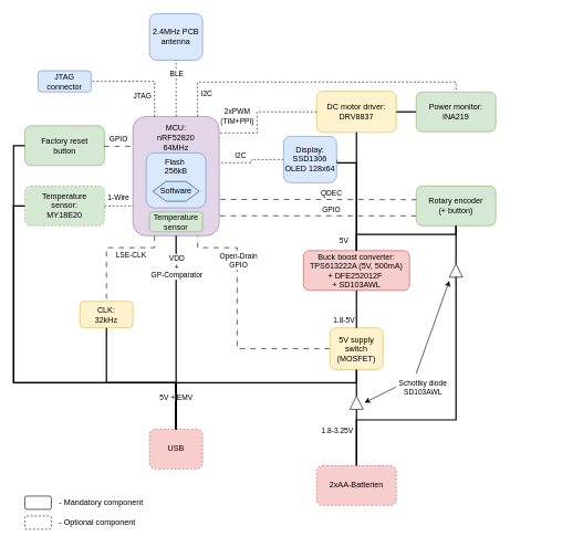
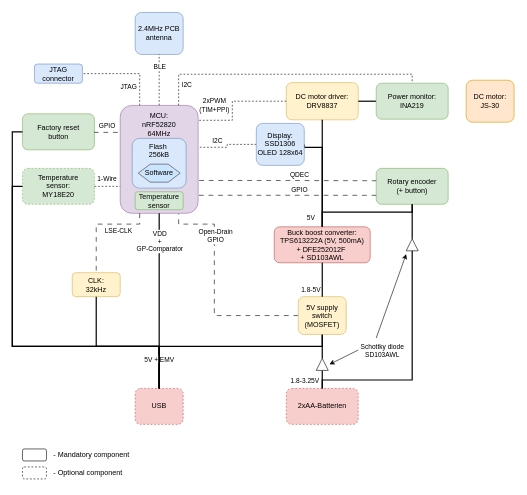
  <mxCell id="0" />
  <mxCell id="1" parent="0" />
  <mxCell id="2" value="" style="endArrow=none;html=1;rounded=0;exitX=0;exitY=0.5;exitDx=0;exitDy=0;edgeStyle=orthogonalEdgeStyle;dashed=1;dashPattern=8 8;entryX=0.75;entryY=1;entryDx=0;entryDy=0;" edge="1" parent="1" source="37" target="3"><mxGeometry width="50" height="50" relative="1" as="geometry"><mxPoint x="497" y="526" as="sourcePoint" /><mxPoint x="367" y="360" as="targetPoint" /><Array as="points"><mxPoint x="357" y="526" /><mxPoint x="357" y="373" /><mxPoint x="297" y="373" /></Array></mxGeometry></mxCell>
  <mxCell id="3" value="MCU:&lt;br&gt;nRF52820 &lt;br&gt;64MHz&lt;br&gt;&lt;br&gt;&lt;br&gt;&lt;br&gt;&lt;br&gt;&lt;br&gt;&lt;br&gt;&lt;br&gt;&lt;div&gt;&lt;br&gt;&lt;/div&gt;" style="rounded=1;whiteSpace=wrap;html=1;labelPosition=center;verticalLabelPosition=middle;align=center;verticalAlign=middle;fillColor=#e1d5e7;strokeColor=#9673a6;" vertex="1" parent="1"><mxGeometry x="200" y="175" width="130" height="180" as="geometry" /></mxCell>
  <mxCell id="4" value="Flash&amp;nbsp;&lt;br&gt;&lt;span style=&quot;background-color: transparent;&quot;&gt;256kB&lt;/span&gt;&lt;div&gt;&lt;br&gt;&lt;br&gt;&lt;div&gt;&lt;br&gt;&lt;/div&gt;&lt;/div&gt;" style="rounded=1;whiteSpace=wrap;html=1;fillColor=#dae8fc;strokeColor=#6c8ebf;" vertex="1" parent="1"><mxGeometry x="220" y="230" width="90" height="83" as="geometry" /></mxCell>
  <mxCell id="5" value="Software" style="shape=hexagon;perimeter=hexagonPerimeter2;whiteSpace=wrap;html=1;fixedSize=1;fillColor=#cce5ff;strokeColor=#36393d;" vertex="1" parent="1"><mxGeometry x="230" y="273" width="70" height="30" as="geometry" /></mxCell>
  <mxCell id="6" value="Temperature&lt;br&gt;sensor:&lt;br&gt;&lt;div&gt;MY18E20&lt;/div&gt;" style="rounded=1;whiteSpace=wrap;html=1;fillColor=#d5e8d4;strokeColor=#82b366;dashed=1;" vertex="1" parent="1"><mxGeometry x="37" y="280" width="120" height="60" as="geometry" /></mxCell>
  <mxCell id="7" value="Factory reset&lt;div&gt;button&lt;/div&gt;" style="rounded=1;whiteSpace=wrap;html=1;fillColor=#d5e8d4;strokeColor=#82b366;" vertex="1" parent="1"><mxGeometry x="37" y="189" width="120" height="60" as="geometry" /></mxCell>
  <mxCell id="8" value="Rotary encoder&lt;br&gt;(+ button)" style="rounded=1;whiteSpace=wrap;html=1;fillColor=#d5e8d4;strokeColor=#82b366;" vertex="1" parent="1"><mxGeometry x="627" y="280" width="120" height="60" as="geometry" /></mxCell>
  <mxCell id="9" value="USB" style="rounded=1;whiteSpace=wrap;html=1;fillColor=#f8cecc;strokeColor=#b85450;dashed=1;" vertex="1" parent="1"><mxGeometry x="225" y="647" width="80" height="60" as="geometry" /></mxCell>
  <mxCell id="10" value="2.4MHz PCB antenna" style="rounded=1;whiteSpace=wrap;html=1;fillColor=#dae8fc;strokeColor=#6c8ebf;" vertex="1" parent="1"><mxGeometry x="225" y="20" width="80" height="70" as="geometry" /></mxCell>
  <mxCell id="11" value="JTAG connector" style="rounded=1;whiteSpace=wrap;html=1;fillColor=#dae8fc;strokeColor=#6c8ebf;rotation=0;" vertex="1" parent="1"><mxGeometry x="57" y="106" width="80" height="32" as="geometry" /></mxCell>
  <mxCell id="12" value="" style="endArrow=none;html=1;rounded=0;entryX=1;entryY=0.5;entryDx=0;entryDy=0;exitX=0.25;exitY=0;exitDx=0;exitDy=0;dashed=1;edgeStyle=orthogonalEdgeStyle;" edge="1" parent="1" target="11" source="3"><mxGeometry width="50" height="50" relative="1" as="geometry"><mxPoint x="240" y="165" as="sourcePoint" /><mxPoint x="165" y="40" as="targetPoint" /><Array as="points"><mxPoint x="233" y="130" /><mxPoint x="233" y="126" /></Array></mxGeometry></mxCell>
  <mxCell id="13" value="JTAG" style="edgeLabel;html=1;align=center;verticalAlign=middle;resizable=0;points=[];" connectable="0" vertex="1" parent="12"><mxGeometry x="-0.469" y="2" relative="1" as="geometry"><mxPoint x="-17" y="8" as="offset" /></mxGeometry></mxCell>
  <mxCell id="14" value="" style="endArrow=none;html=1;rounded=0;entryX=0;entryY=0.25;entryDx=0;entryDy=0;exitX=1;exitY=0.5;exitDx=0;exitDy=0;edgeStyle=orthogonalEdgeStyle;dashed=1;dashPattern=8 8;" edge="1" parent="1" source="7" target="3"><mxGeometry width="50" height="50" relative="1" as="geometry"><mxPoint x="50" y="155" as="sourcePoint" /><mxPoint x="190" y="205" as="targetPoint" /><Array as="points"><mxPoint x="157" y="220" /></Array></mxGeometry></mxCell>
  <mxCell id="15" value="GPIO" style="edgeLabel;html=1;align=center;verticalAlign=middle;resizable=0;points=[];" connectable="0" vertex="1" parent="14"><mxGeometry x="0.455" y="-1" relative="1" as="geometry"><mxPoint x="-11" y="-11" as="offset" /></mxGeometry></mxCell>
  <mxCell id="16" value="" style="endArrow=none;html=1;rounded=0;edgeStyle=orthogonalEdgeStyle;dashed=1;dashPattern=8 8;entryX=0;entryY=0.344;entryDx=0;entryDy=0;exitX=1.013;exitY=0.696;exitDx=0;exitDy=0;exitPerimeter=0;entryPerimeter=0;" edge="1" parent="1" source="3" target="8"><mxGeometry width="50" height="50" relative="1" as="geometry"><mxPoint x="330" y="310" as="sourcePoint" /><mxPoint x="407" y="303" as="targetPoint" /><Array as="points" /></mxGeometry></mxCell>
  <mxCell id="17" value="QDEC" style="edgeLabel;html=1;align=center;verticalAlign=middle;resizable=0;points=[];" connectable="0" vertex="1" parent="16"><mxGeometry x="0.159" relative="1" as="geometry"><mxPoint x="-4" y="-10" as="offset" /></mxGeometry></mxCell>
  <mxCell id="18" value="" style="endArrow=none;html=1;rounded=0;edgeStyle=orthogonalEdgeStyle;entryX=0;entryY=0.75;entryDx=0;entryDy=0;exitX=1;exitY=0.5;exitDx=0;exitDy=0;dashed=1;" edge="1" parent="1" source="6" target="3"><mxGeometry width="50" height="50" relative="1" as="geometry"><mxPoint x="50" y="375" as="sourcePoint" /><mxPoint x="190" y="325" as="targetPoint" /><Array as="points" /></mxGeometry></mxCell>
  <mxCell id="19" value="1-Wire" style="edgeLabel;html=1;align=center;verticalAlign=middle;resizable=0;points=[];" connectable="0" vertex="1" parent="18"><mxGeometry x="-0.181" relative="1" as="geometry"><mxPoint x="2" y="-13" as="offset" /></mxGeometry></mxCell>
  <mxCell id="20" value="CLK:&lt;br&gt;32kHz" style="rounded=1;whiteSpace=wrap;html=1;fillColor=#fff2cc;strokeColor=#d6b656;" vertex="1" parent="1"><mxGeometry x="120" y="454" width="80" height="40" as="geometry" /></mxCell>
  <mxCell id="21" value="" style="endArrow=none;html=1;rounded=0;edgeStyle=orthogonalEdgeStyle;entryX=0.5;entryY=0;entryDx=0;entryDy=0;exitX=0.25;exitY=1;exitDx=0;exitDy=0;dashed=1;dashPattern=8 8;" edge="1" parent="1" source="3" target="20"><mxGeometry width="50" height="50" relative="1" as="geometry"><mxPoint x="340" y="220" as="sourcePoint" /><mxPoint x="425" y="220" as="targetPoint" /><Array as="points"><mxPoint x="233" y="373" /><mxPoint x="160" y="373" /></Array></mxGeometry></mxCell>
  <mxCell id="22" value="LSE-CLK" style="edgeLabel;html=1;align=center;verticalAlign=middle;resizable=0;points=[];" connectable="0" vertex="1" parent="21"><mxGeometry x="-0.365" y="-2" relative="1" as="geometry"><mxPoint y="12" as="offset" /></mxGeometry></mxCell>
- <mxCell id="23" value="2xAA-Batterien" style="rounded=1;whiteSpace=wrap;html=1;fillColor=#f8cecc;strokeColor=#b85450;dashed=1;" vertex="1" parent="1"><mxGeometry x="477" y="702" width="120" height="60" as="geometry" /></mxCell>
+ <mxCell id="23" value="2xAA-Batterien" style="rounded=1;whiteSpace=wrap;html=1;fillColor=#f8cecc;strokeColor=#b85450;dashed=1;" vertex="1" parent="1"><mxGeometry x="477" y="647" width="120" height="60" as="geometry" /></mxCell>
  <mxCell id="24" value="Buck boost converter:&lt;br&gt;&lt;div&gt;TPS613222A (5V, 500mA)&lt;br&gt;+&amp;nbsp;&lt;span style=&quot;background-color: transparent;&quot;&gt;DFE252012F&amp;nbsp;&lt;/span&gt;&lt;/div&gt;&lt;div&gt;&lt;span style=&quot;background-color: transparent; color: light-dark(rgb(0, 0, 0), rgb(255, 255, 255));&quot;&gt;+&amp;nbsp;&lt;/span&gt;&lt;span style=&quot;background-color: transparent;&quot;&gt;SD103AWL&lt;/span&gt;&lt;/div&gt;" style="rounded=1;whiteSpace=wrap;html=1;fillColor=#f8cecc;strokeColor=#b85450;" vertex="1" parent="1"><mxGeometry x="457" y="377.5" width="160" height="60" as="geometry" /></mxCell>
  <mxCell id="25" value="" style="endArrow=none;html=1;rounded=0;entryX=0;entryY=0.5;entryDx=0;entryDy=0;exitX=0.5;exitY=0;exitDx=0;exitDy=0;strokeWidth=2;" edge="1" parent="1" source="23" target="27"><mxGeometry width="50" height="50" relative="1" as="geometry"><mxPoint x="537" y="637" as="sourcePoint" /><mxPoint x="537" y="560" as="targetPoint" /></mxGeometry></mxCell>
  <mxCell id="26" value="1.8-3.25V" style="edgeLabel;html=1;align=center;verticalAlign=middle;resizable=0;points=[];" connectable="0" vertex="1" parent="25"><mxGeometry x="0.469" relative="1" as="geometry"><mxPoint x="-30" y="8" as="offset" /></mxGeometry></mxCell>
  <mxCell id="27" value="" style="triangle;whiteSpace=wrap;html=1;rotation=-90;" vertex="1" parent="1"><mxGeometry x="527" y="597" width="20" height="20" as="geometry" /></mxCell>
  <mxCell id="28" value="" style="endArrow=classic;html=1;rounded=0;" edge="1" parent="1"><mxGeometry width="50" height="50" relative="1" as="geometry"><mxPoint x="597" y="583" as="sourcePoint" /><mxPoint x="549" y="607" as="targetPoint" /></mxGeometry></mxCell>
  <mxCell id="29" value="Schottky diode&lt;div&gt;SD103AWL&lt;/div&gt;" style="edgeLabel;html=1;align=center;verticalAlign=middle;resizable=0;points=[];" connectable="0" vertex="1" parent="28"><mxGeometry x="-0.56" relative="1" as="geometry"><mxPoint x="50" y="-5" as="offset" /></mxGeometry></mxCell>
  <mxCell id="30" value="" style="endArrow=none;html=1;rounded=0;entryX=0.5;entryY=0;entryDx=0;entryDy=0;edgeStyle=orthogonalEdgeStyle;strokeWidth=2;exitX=0.5;exitY=1;exitDx=0;exitDy=0;" edge="1" parent="1" source="3" target="9"><mxGeometry width="50" height="50" relative="1" as="geometry"><mxPoint x="338" y="355" as="sourcePoint" /><mxPoint x="305" y="647" as="targetPoint" /><Array as="points" /></mxGeometry></mxCell>
  <mxCell id="31" value="VDD&lt;br&gt;+&lt;br&gt;GP-Comparator" style="edgeLabel;html=1;align=center;verticalAlign=middle;resizable=0;points=[];" connectable="0" vertex="1" parent="30"><mxGeometry x="-0.917" relative="1" as="geometry"><mxPoint y="34" as="offset" /></mxGeometry></mxCell>
  <mxCell id="32" value="" style="rounded=1;whiteSpace=wrap;html=1;dashed=1;" vertex="1" parent="1"><mxGeometry x="37" y="778" width="40" height="20" as="geometry" /></mxCell>
  <mxCell id="33" value="- Optional component" style="text;html=1;align=left;verticalAlign=middle;resizable=0;points=[];autosize=1;strokeColor=none;fillColor=none;" vertex="1" parent="1"><mxGeometry x="87" y="773" width="140" height="30" as="geometry" /></mxCell>
  <mxCell id="34" value="" style="rounded=1;whiteSpace=wrap;html=1;" vertex="1" parent="1"><mxGeometry x="37" y="748" width="40" height="20" as="geometry" /></mxCell>
  <mxCell id="35" value="- Mandatory component" style="text;html=1;align=left;verticalAlign=middle;resizable=0;points=[];autosize=1;strokeColor=none;fillColor=none;" vertex="1" parent="1"><mxGeometry x="87" y="743" width="150" height="30" as="geometry" /></mxCell>
  <mxCell id="36" value="" style="endArrow=none;html=1;rounded=0;entryX=0.5;entryY=1;entryDx=0;entryDy=0;exitX=1;exitY=0.5;exitDx=0;exitDy=0;strokeWidth=2;" edge="1" parent="1" source="27" target="37"><mxGeometry width="50" height="50" relative="1" as="geometry"><mxPoint x="455" y="597" as="sourcePoint" /><mxPoint x="455" y="445" as="targetPoint" /></mxGeometry></mxCell>
  <mxCell id="37" value="5V supply switch&lt;br&gt;(MOSFET)" style="rounded=1;whiteSpace=wrap;html=1;fillColor=#fff2cc;strokeColor=#d6b656;" vertex="1" parent="1"><mxGeometry x="497" y="494" width="80" height="63" as="geometry" /></mxCell>
  <mxCell id="38" value="" style="endArrow=none;html=1;rounded=0;entryX=0.5;entryY=0;entryDx=0;entryDy=0;edgeStyle=orthogonalEdgeStyle;strokeWidth=2;exitX=0.5;exitY=1;exitDx=0;exitDy=0;" edge="1" parent="1" source="37" target="9"><mxGeometry width="50" height="50" relative="1" as="geometry"><mxPoint x="327" y="547" as="sourcePoint" /><mxPoint x="330" y="634" as="targetPoint" /><Array as="points"><mxPoint x="537" y="577" /><mxPoint x="265" y="577" /></Array></mxGeometry></mxCell>
  <mxCell id="39" value="5V + EMV" style="edgeLabel;html=1;align=center;verticalAlign=middle;resizable=0;points=[];" connectable="0" vertex="1" parent="38"><mxGeometry x="0.731" y="-1" relative="1" as="geometry"><mxPoint as="offset" /></mxGeometry></mxCell>
  <mxCell id="40" value="" style="endArrow=none;html=1;rounded=0;exitX=0;exitY=0.5;exitDx=0;exitDy=0;edgeStyle=orthogonalEdgeStyle;dashed=1;entryX=1;entryY=0.388;entryDx=0;entryDy=0;entryPerimeter=0;" edge="1" parent="1" source="56" target="3"><mxGeometry width="50" height="50" relative="1" as="geometry"><mxPoint x="157" y="548" as="sourcePoint" /><mxPoint x="331" y="290" as="targetPoint" /><Array as="points" /></mxGeometry></mxCell>
  <mxCell id="41" value="I2C" style="edgeLabel;html=1;align=center;verticalAlign=middle;resizable=0;points=[];" connectable="0" vertex="1" parent="40"><mxGeometry x="0.112" y="-3" relative="1" as="geometry"><mxPoint x="-13" y="-7" as="offset" /></mxGeometry></mxCell>
  <mxCell id="42" value="&lt;div&gt;Open-Drain&lt;/div&gt;GPIO" style="edgeLabel;html=1;align=center;verticalAlign=middle;resizable=0;points=[];labelBackgroundColor=default;" connectable="0" vertex="1" parent="40"><mxGeometry x="0.92" relative="1" as="geometry"><mxPoint x="25" y="148" as="offset" /></mxGeometry></mxCell>
  <mxCell id="43" value="" style="endArrow=none;html=1;rounded=0;entryX=0.5;entryY=1;entryDx=0;entryDy=0;strokeWidth=2;exitX=0.5;exitY=0;exitDx=0;exitDy=0;" edge="1" parent="1" source="37" target="24"><mxGeometry width="50" height="50" relative="1" as="geometry"><mxPoint x="489" y="459.5" as="sourcePoint" /><mxPoint x="537" y="447.5" as="targetPoint" /></mxGeometry></mxCell>
  <mxCell id="44" value="1.8-5V" style="edgeLabel;html=1;align=center;verticalAlign=middle;resizable=0;points=[];" connectable="0" vertex="1" parent="43"><mxGeometry x="-0.57" y="1" relative="1" as="geometry"><mxPoint x="-19" as="offset" /></mxGeometry></mxCell>
  <mxCell id="45" value="" style="endArrow=none;html=1;rounded=0;entryX=0.5;entryY=0;entryDx=0;entryDy=0;edgeStyle=orthogonalEdgeStyle;strokeWidth=2;exitX=0.5;exitY=1;exitDx=0;exitDy=0;" edge="1" parent="1" source="20" target="9"><mxGeometry width="50" height="50" relative="1" as="geometry"><mxPoint x="317" y="497" as="sourcePoint" /><mxPoint x="382" y="776" as="targetPoint" /><Array as="points"><mxPoint x="160" y="577" /><mxPoint x="265" y="577" /></Array></mxGeometry></mxCell>
  <mxCell id="46" value="" style="endArrow=none;html=1;rounded=0;edgeStyle=orthogonalEdgeStyle;dashed=1;exitX=0.75;exitY=0;exitDx=0;exitDy=0;entryX=0.5;entryY=0;entryDx=0;entryDy=0;" edge="1" parent="1" source="3" target="58"><mxGeometry width="50" height="50" relative="1" as="geometry"><mxPoint x="837" y="350" as="sourcePoint" /><mxPoint x="807" y="270.5" as="targetPoint" /><Array as="points"><mxPoint x="298" y="123" /><mxPoint x="687" y="123" /></Array></mxGeometry></mxCell>
  <mxCell id="47" value="I2C" style="edgeLabel;html=1;align=center;verticalAlign=middle;resizable=0;points=[];" connectable="0" vertex="1" parent="46"><mxGeometry x="-0.181" relative="1" as="geometry"><mxPoint x="-122" y="17" as="offset" /></mxGeometry></mxCell>
+ <mxCell id="48" value="DC motor:&lt;br&gt;JS-30" style="rounded=1;whiteSpace=wrap;html=1;fillColor=#ffe6cc;strokeColor=#d79b00;" vertex="1" parent="1"><mxGeometry x="777" y="133" width="80" height="70" as="geometry" /></mxCell>
  <mxCell id="49" value="DC motor driver:&lt;br&gt;&lt;div&gt;DRV8837&lt;/div&gt;" style="rounded=1;whiteSpace=wrap;html=1;fillColor=#fff2cc;strokeColor=#d6b656;" vertex="1" parent="1"><mxGeometry x="477" y="137" width="120" height="62" as="geometry" /></mxCell>
  <mxCell id="50" value="" style="endArrow=none;html=1;rounded=0;entryX=0.5;entryY=1;entryDx=0;entryDy=0;strokeWidth=2;exitX=0.5;exitY=0;exitDx=0;exitDy=0;edgeStyle=orthogonalEdgeStyle;" edge="1" parent="1" source="24" target="49"><mxGeometry width="50" height="50" relative="1" as="geometry"><mxPoint x="487" y="497" as="sourcePoint" /><mxPoint x="487" y="440" as="targetPoint" /><Array as="points"><mxPoint x="537" y="260" /><mxPoint x="537" y="260" /></Array></mxGeometry></mxCell>
  <mxCell id="51" value="" style="endArrow=none;html=1;rounded=0;entryX=1.006;entryY=0.138;entryDx=0;entryDy=0;exitX=0;exitY=0.5;exitDx=0;exitDy=0;edgeStyle=orthogonalEdgeStyle;dashed=1;entryPerimeter=0;" edge="1" parent="1" source="49" target="3"><mxGeometry width="50" height="50" relative="1" as="geometry"><mxPoint x="435" y="578" as="sourcePoint" /><mxPoint x="318" y="410" as="targetPoint" /><Array as="points"><mxPoint x="387" y="168" /><mxPoint x="387" y="200" /></Array></mxGeometry></mxCell>
  <mxCell id="52" value="2xPWM&lt;br&gt;(TIM+PPI)" style="edgeLabel;html=1;align=center;verticalAlign=middle;resizable=0;points=[];" connectable="0" vertex="1" parent="51"><mxGeometry x="0.92" relative="1" as="geometry"><mxPoint x="19" y="-25" as="offset" /></mxGeometry></mxCell>
  <mxCell id="53" value="" style="endArrow=none;html=1;rounded=0;entryX=1;entryY=0.5;entryDx=0;entryDy=0;strokeWidth=2;exitX=0.5;exitY=0;exitDx=0;exitDy=0;edgeStyle=orthogonalEdgeStyle;" edge="1" parent="1" source="24" target="56"><mxGeometry width="50" height="50" relative="1" as="geometry"><mxPoint x="497" y="394" as="sourcePoint" /><mxPoint x="497" y="340" as="targetPoint" /><Array as="points"><mxPoint x="537" y="245" /></Array></mxGeometry></mxCell>
  <mxCell id="54" value="" style="endArrow=none;html=1;rounded=0;entryX=0.5;entryY=1;entryDx=0;entryDy=0;dashed=1;edgeStyle=orthogonalEdgeStyle;exitX=0.5;exitY=0;exitDx=0;exitDy=0;" edge="1" parent="1" source="3" target="10"><mxGeometry width="50" height="50" relative="1" as="geometry"><mxPoint x="297" y="120" as="sourcePoint" /><mxPoint x="177" y="60" as="targetPoint" /></mxGeometry></mxCell>
  <mxCell id="55" value="BLE" style="edgeLabel;html=1;align=center;verticalAlign=middle;resizable=0;points=[];" connectable="0" vertex="1" parent="54"><mxGeometry x="0.067" y="-3" relative="1" as="geometry"><mxPoint x="-3" y="-21" as="offset" /></mxGeometry></mxCell>
  <mxCell id="56" value="Display:&lt;br&gt;SSD1306&lt;br&gt;&lt;div&gt;OLED 128x64&lt;/div&gt;" style="rounded=1;whiteSpace=wrap;html=1;fillColor=#dae8fc;strokeColor=#6c8ebf;" vertex="1" parent="1"><mxGeometry x="427" y="205" width="80" height="70" as="geometry" /></mxCell>
  <mxCell id="57" value="" style="endArrow=none;html=1;rounded=0;entryX=0;entryY=0.5;entryDx=0;entryDy=0;strokeWidth=2;exitX=1;exitY=0.5;exitDx=0;exitDy=0;" edge="1" parent="1" source="49" target="58"><mxGeometry width="50" height="50" relative="1" as="geometry"><mxPoint x="597" y="168" as="sourcePoint" /><mxPoint x="777" y="168" as="targetPoint" /></mxGeometry></mxCell>
  <mxCell id="58" value="Power monitor:&lt;br&gt;INA219" style="rounded=1;whiteSpace=wrap;html=1;fillColor=#d5e8d4;strokeColor=#82b366;" vertex="1" parent="1"><mxGeometry x="627" y="138" width="120" height="60" as="geometry" /></mxCell>
  <mxCell id="59" value="" style="endArrow=none;html=1;rounded=0;entryX=0.5;entryY=1;entryDx=0;entryDy=0;strokeWidth=2;exitX=0.5;exitY=0;exitDx=0;exitDy=0;edgeStyle=orthogonalEdgeStyle;" edge="1" parent="1" source="24" target="8"><mxGeometry width="50" height="50" relative="1" as="geometry"><mxPoint x="417" y="430.5" as="sourcePoint" /><mxPoint x="377" y="363" as="targetPoint" /><Array as="points"><mxPoint x="537" y="353" /><mxPoint x="687" y="353" /></Array></mxGeometry></mxCell>
  <mxCell id="60" value="5V" style="edgeLabel;html=1;align=center;verticalAlign=middle;resizable=0;points=[];" connectable="0" vertex="1" parent="59"><mxGeometry x="-0.833" y="1" relative="1" as="geometry"><mxPoint x="-19" y="1" as="offset" /></mxGeometry></mxCell>
  <mxCell id="61" value="" style="triangle;whiteSpace=wrap;html=1;rotation=-90;" vertex="1" parent="1"><mxGeometry x="677" y="397.5" width="20" height="20" as="geometry" /></mxCell>
  <mxCell id="62" value="" style="endArrow=none;html=1;rounded=0;entryX=0;entryY=0.5;entryDx=0;entryDy=0;exitX=0.5;exitY=0;exitDx=0;exitDy=0;strokeWidth=2;edgeStyle=orthogonalEdgeStyle;" edge="1" parent="1" source="23" target="61"><mxGeometry width="50" height="50" relative="1" as="geometry"><mxPoint x="537" y="663" as="sourcePoint" /><mxPoint x="537" y="633" as="targetPoint" /><Array as="points"><mxPoint x="537" y="633" /><mxPoint x="687" y="633" /></Array></mxGeometry></mxCell>
  <mxCell id="63" value="" style="endArrow=none;html=1;rounded=0;entryX=0.5;entryY=1;entryDx=0;entryDy=0;strokeWidth=2;exitX=1;exitY=0.5;exitDx=0;exitDy=0;edgeStyle=orthogonalEdgeStyle;" edge="1" parent="1" source="61" target="8"><mxGeometry width="50" height="50" relative="1" as="geometry"><mxPoint x="537" y="411" as="sourcePoint" /><mxPoint x="437" y="373" as="targetPoint" /><Array as="points" /></mxGeometry></mxCell>
  <mxCell id="64" value="" style="endArrow=none;html=1;rounded=0;edgeStyle=orthogonalEdgeStyle;dashed=1;dashPattern=8 8;entryX=0;entryY=0.75;entryDx=0;entryDy=0;exitX=1.01;exitY=0.833;exitDx=0;exitDy=0;exitPerimeter=0;" edge="1" parent="1" source="3" target="8"><mxGeometry width="50" height="50" relative="1" as="geometry"><mxPoint x="337" y="333" as="sourcePoint" /><mxPoint x="394" y="313" as="targetPoint" /><Array as="points" /></mxGeometry></mxCell>
  <mxCell id="65" value="GPIO" style="edgeLabel;html=1;align=center;verticalAlign=middle;resizable=0;points=[];" connectable="0" vertex="1" parent="64"><mxGeometry x="0.159" relative="1" as="geometry"><mxPoint x="-4" y="-10" as="offset" /></mxGeometry></mxCell>
  <mxCell id="66" value="" style="endArrow=classic;html=1;rounded=0;" edge="1" parent="1"><mxGeometry width="50" height="50" relative="1" as="geometry"><mxPoint x="627" y="563" as="sourcePoint" /><mxPoint x="677" y="423" as="targetPoint" /></mxGeometry></mxCell>
  <mxCell id="67" value="" style="endArrow=none;html=1;rounded=0;entryX=0.5;entryY=0;entryDx=0;entryDy=0;edgeStyle=orthogonalEdgeStyle;strokeWidth=2;exitX=0;exitY=0.5;exitDx=0;exitDy=0;" edge="1" parent="1" source="6" target="9"><mxGeometry width="50" height="50" relative="1" as="geometry"><mxPoint x="167" y="573" as="sourcePoint" /><mxPoint x="272" y="726" as="targetPoint" /><Array as="points"><mxPoint x="20" y="310" /><mxPoint x="20" y="577" /><mxPoint x="265" y="577" /></Array></mxGeometry></mxCell>
  <mxCell id="68" value="" style="endArrow=none;html=1;rounded=0;entryX=0.5;entryY=0;entryDx=0;entryDy=0;edgeStyle=orthogonalEdgeStyle;strokeWidth=2;exitX=0;exitY=0.5;exitDx=0;exitDy=0;" edge="1" parent="1" source="7" target="9"><mxGeometry width="50" height="50" relative="1" as="geometry"><mxPoint x="87" y="310" as="sourcePoint" /><mxPoint x="265" y="617" as="targetPoint" /><Array as="points"><mxPoint x="20" y="219" /><mxPoint x="20" y="577" /><mxPoint x="265" y="577" /></Array></mxGeometry></mxCell>
  <mxCell id="69" value="Temperature&lt;br&gt;sensor" style="rounded=1;whiteSpace=wrap;html=1;fillColor=#d5e8d4;strokeColor=#82b366;" vertex="1" parent="1"><mxGeometry x="225" y="319" width="80" height="30" as="geometry" /></mxCell>
